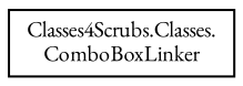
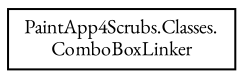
  digraph {
    rankdir=LR
    fontname="EB Garamond"
-   n1 [color=black fillcolor=white fontname="EB Garamond" fontsize=10 height=0.2 label="Classes4Scrubs.Classes.\lComboBoxLinker" shape=record style=filled width=0.4]
+   n1 [color=black fillcolor=white fontname="EB Garamond" fontsize=10 height=0.2 label="PaintApp4Scrubs.Classes.\lComboBoxLinker" shape=record style=filled width=0.4]
  }
